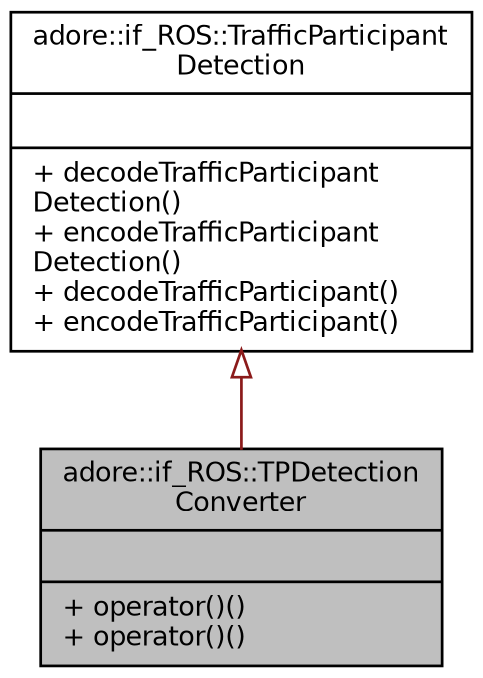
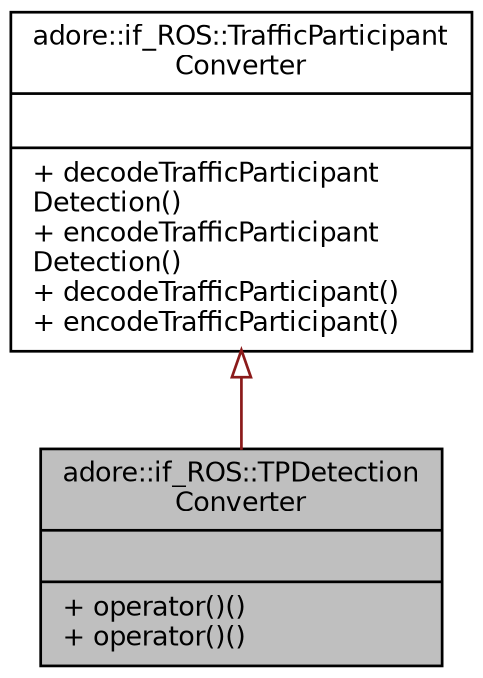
  digraph {
    node [color=black fontname=Helvetica fontsize=10 shape=record style=filled]
    n1 [fillcolor=grey75 fontcolor=black height=0.2 label="{adore::if_ROS::TPDetection\lConverter\n||+ operator()()\l+ operator()()\l}" width=0.4]
-   n2 [fillcolor=white height=0.2 label="{adore::if_ROS::TrafficParticipant\lDetection\n||+ decodeTrafficParticipant\lDetection()\l+ encodeTrafficParticipant\lDetection()\l+ decodeTrafficParticipant()\l+ encodeTrafficParticipant()\l}" width=0.4]
+   n2 [fillcolor=white height=0.2 label="{adore::if_ROS::TrafficParticipant\lConverter\n||+ decodeTrafficParticipant\lDetection()\l+ encodeTrafficParticipant\lDetection()\l+ decodeTrafficParticipant()\l+ encodeTrafficParticipant()\l}" width=0.4]
    n2 -> n1 [arrowtail=onormal color=firebrick4 dir=back fontname=Helvetica fontsize=10 labelfontname=Helvetica labelfontsize=10 style=solid]
  }
